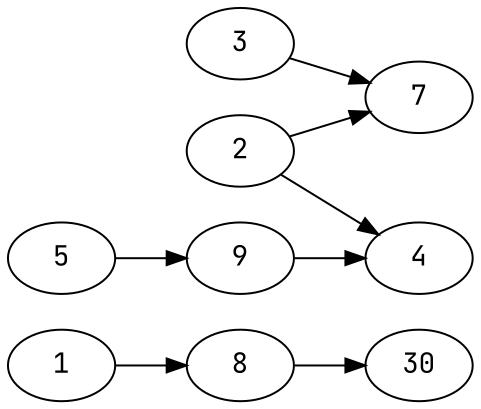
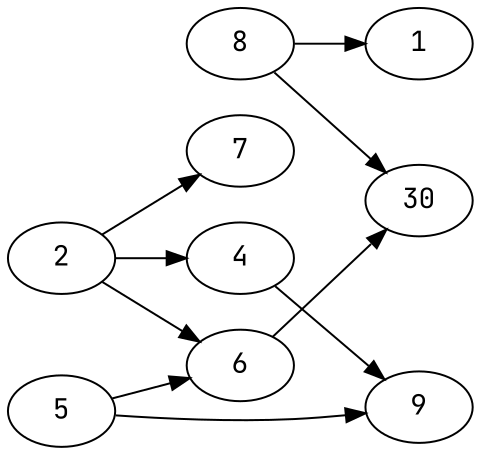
  digraph {
    fontname="JetBrains Mono"
    rankdir=LR
    node [alpha=0.11 fontname="JetBrains Mono"]
    edge [fontname="JetBrains Mono"]
    1 [alpha=0.17 expect_size=47726592]
    8 [alpha=0.18 expect_size=48790528]
+   6 [alpha=0.06 expect_size=32112640]
    n4 [alpha=0.09 expect_size=18789376 label=30]
    2 [expect_size=13689856]
    7 [alpha=0.01 expect_size=48740352]
    4 [expect_size=21732352]
    9 [alpha=0.07 expect_size=22361088]
-   3 [alpha=0.04 expect_size=43261952]
    5 [alpha=0.19 expect_size=17680384]
-   1 -> 8
+   8 -> 1
    8 -> n4
+   6 -> n4
+   2 -> 6
    2 -> 7
    2 -> 4
-   9 -> 4
-   3 -> 7
+   4 -> 9
+   5 -> 6
    5 -> 9
  }
